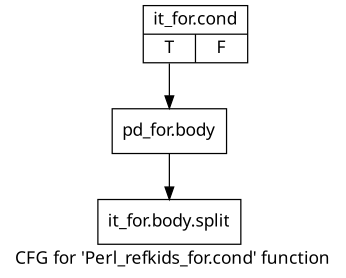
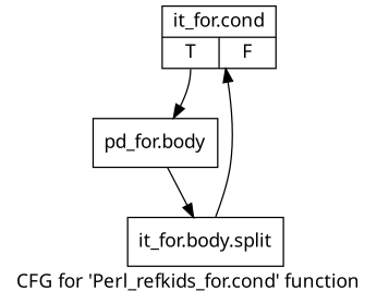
  digraph {
    fontname="Noto Sans"
    label="CFG for 'Perl_refkids_for.cond' function"
    node [fontname="Noto Sans" shape=record]
    edge [fontname="Noto Sans"]
    n1 [label="{it_for.cond|{<s0>T|<s1>F}}"]
    n2 [label="{pd_for.body}"]
    n3 [label="{it_for.body.split}"]
    n1 -> n2 [tailport=s0]
    n2 -> n3
+   n3 -> n1
  }
